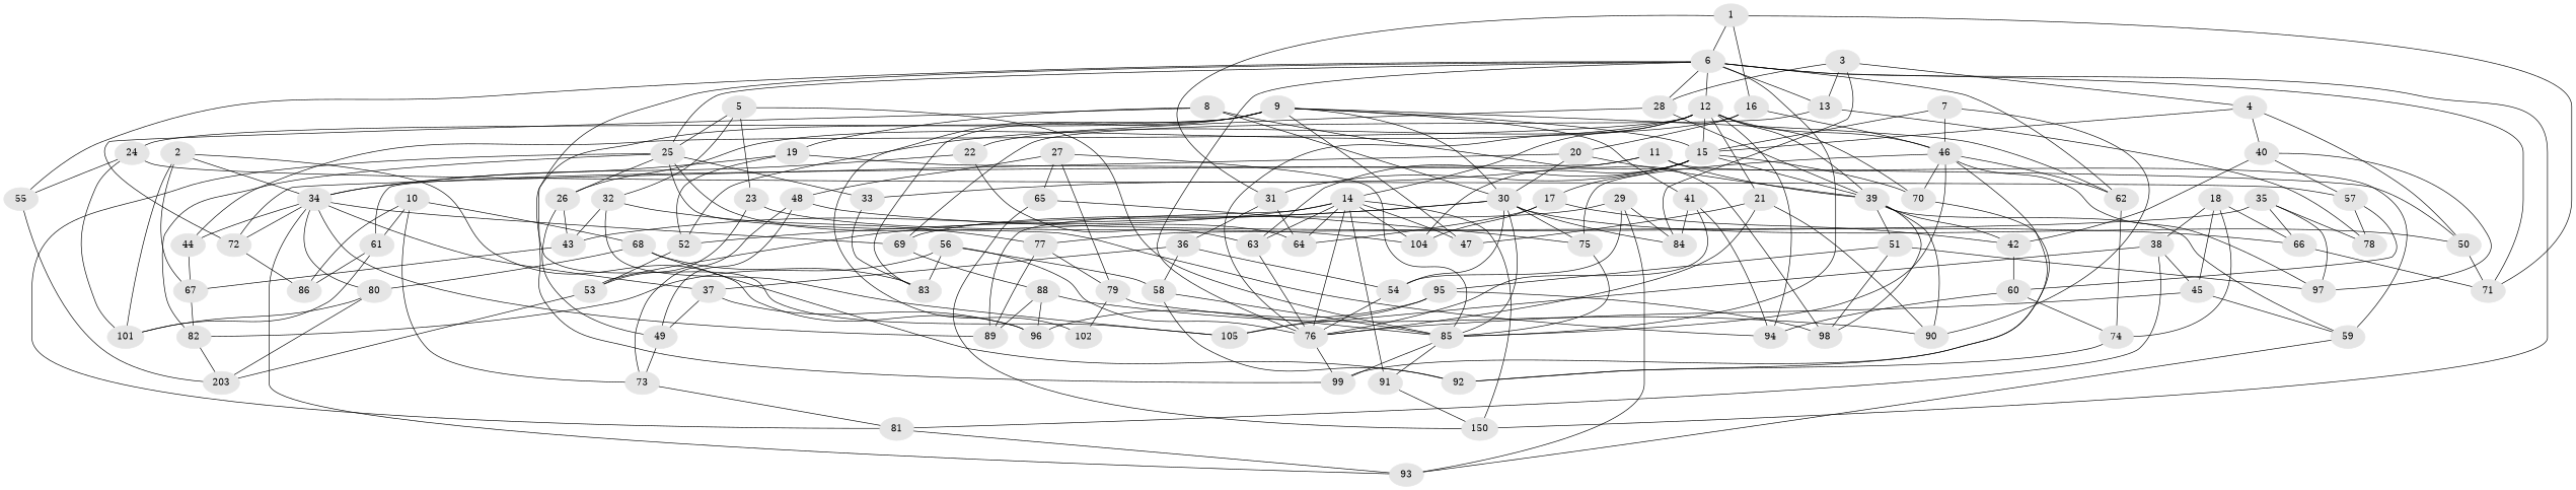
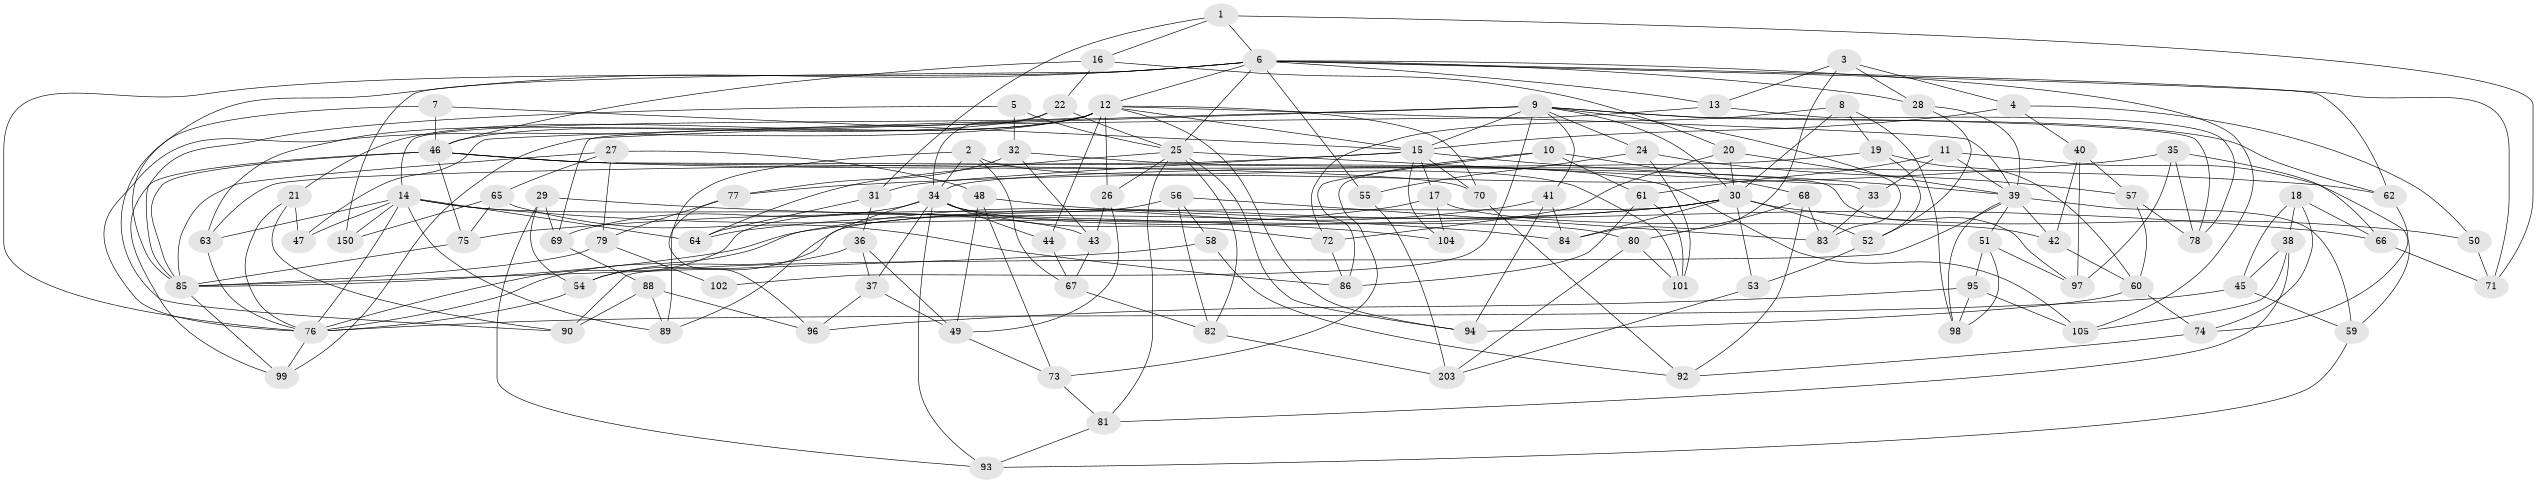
  graph {
    node [color=gray90 style=filled]
    edge [weight=1.0]
    1
    6
    16
    31
    71
    13
    28
    25
    85
    12
    55
    62
    76
    n14 [label=150]
    105
    46
    20
    22
    64
    36
    2
    34
    67
    96
    101
    72
    44
    69
    89
    93
    37
    80
    82
    3
    4
    84
    15
    40
    50
    78
    39
    52
    70
    63
    104
    17
    42
    57
    97
    5
-   23
    32
    53
    33
    26
    94
    81
    43
    77
    99
-   91
    14
    21
    n64 [label=203]
    74
    7
    90
    75
    8
    19
    30
    98
    54
    86
    9
    24
    41
    47
    83
    102
    10
    61
    68
    73
    92
    11
    59
    51
    49
    88
    60
    18
    38
    45
    66
    27
    48
    65
    79
    29
    58
    35
    95
    56
    1 -- 6
    1 -- 16
    1 -- 31
    1 -- 71
    6 -- 71
    6 -- 13
    6 -- 28
    6 -- 25
    6 -- 85
    6 -- 12
    6 -- 55
    6 -- 62
    6 -- 76
    6 -- n14
    6 -- 105
    16 -- 46
    16 -- 20
    16 -- 22
    31 -- 64
    31 -- 36
    13 -- 69
    13 -- 78
    28 -- 39
    28 -- 52
    25 -- 64
    25 -- 82
    25 -- 33 [weight=2.0]
    25 -- 26
    25 -- 94
    25 -- 81
    85 -- 99
-   85 -- 91
    12 -- 76
    12 -- 46
    12 -- 44 [weight=2.0]
    12 -- 15
    12 -- 39
    12 -- 70
    12 -- 26
    12 -- 94
    12 -- 14
    12 -- 21
    55 -- n64
    62 -- 74
    76 -- 99
    46 -- 85
    46 -- 62
    46 -- 70
    46 -- 97
    46 -- 99
    46 -- 75
    20 -- 72
    20 -- 39
    20 -- 30
+   22 -- 25
    22 -- 34
    22 -- 63
    36 -- 37
    36 -- 54
-   36 -- 58
+   36 -- 49
    2 -- 34
    2 -- 67
    2 -- 96
    2 -- 101
    34 -- 72
    34 -- 44
    34 -- 69
    34 -- 89
    34 -- 93
    34 -- 37
    34 -- 80
    67 -- 82
    72 -- 86
    44 -- 67
    69 -- 88
    37 -- 96
    37 -- 49
    80 -- 101
    80 -- n64
    82 -- n64
    3 -- 13
    3 -- 28
    3 -- 4
    3 -- 84
    4 -- 15
    4 -- 40
    4 -- 50
    15 -- 31
    15 -- 39
    15 -- 70
    15 -- 63
    15 -- 104
    15 -- 17
    40 -- 42
    40 -- 57
    40 -- 97
    50 -- 71
    39 -- 42
    39 -- 90
    39 -- 98
    39 -- 59
    39 -- 51
    52 -- 53
    70 -- 92
    63 -- 76
    17 -- 64
    17 -- 104
    17 -- 42
    42 -- 60
    57 -- 78
    57 -- 60
    5 -- 25
    5 -- 85
-   5 -- 23
    5 -- 32
-   23 -- 104
-   23 -- 53
    32 -- 105
    32 -- 43
    32 -- 77
    53 -- n64
    33 -- 83
    26 -- 43
    26 -- 49
    81 -- 93
    43 -- 67
    77 -- 89
    77 -- 79
-   91 -- n14
    14 -- 76
    14 -- n14
    14 -- 64
    14 -- 89
    14 -- 63
    14 -- 104
    14 -- 43
-   14 -- 91 [weight=2.0]
    14 -- 47 [weight=2.0]
    21 -- 76
    21 -- 90
    21 -- 47
    74 -- 92
    7 -- 46 [weight=2.0]
    7 -- 15
    7 -- 90
    75 -- 85
    8 -- 72
    8 -- 19
    8 -- 30
    8 -- 98
    19 -- 34
-   19 -- 50
+   19 -- 60
    19 -- 52
    30 -- 85
    30 -- 84
    30 -- 50
    30 -- 52
    30 -- 53
    30 -- 75
    30 -- 54
    54 -- 76
    9 -- 62
    9 -- 15
+   9 -- 78
    9 -- 99
    9 -- 30
    9 -- 24
    9 -- 41
    9 -- 47
    9 -- 83
    9 -- 102 [weight=3.0]
    24 -- 55
    24 -- 101
    24 -- 57
    41 -- 76
    41 -- 84
    41 -- 94
    10 -- 86
    10 -- 61
    10 -- 68
    10 -- 73
    61 -- 101
    61 -- 86
    68 -- 80
    68 -- 83
    68 -- 92
    73 -- 81
    11 -- 39
    11 -- 33
    11 -- 61
    11 -- 59
    59 -- 93
    51 -- 97
    51 -- 98
    51 -- 95
    49 -- 73
    88 -- 96
    88 -- 89
    88 -- 90
    60 -- 94
    60 -- 74
    18 -- 74
    18 -- 38
    18 -- 45
    18 -- 66
    38 -- 105
    38 -- 81
    38 -- 45
    45 -- 76
    45 -- 59
    66 -- 71
    27 -- 85
    27 -- 48
    27 -- 65
    27 -- 79
    48 -- 73
    48 -- 49
    48 -- 66
    65 -- n14
    65 -- 75
+   65 -- 86
    79 -- 85
    79 -- 102
    29 -- 69
    29 -- 93
    29 -- 84
    29 -- 54
    58 -- 85
    58 -- 92
    35 -- 78
    35 -- 97
    35 -- 77
    35 -- 66
    95 -- 105
    95 -- 96
    95 -- 98
    56 -- 76
    56 -- 82
    56 -- 83
    56 -- 58
  }
